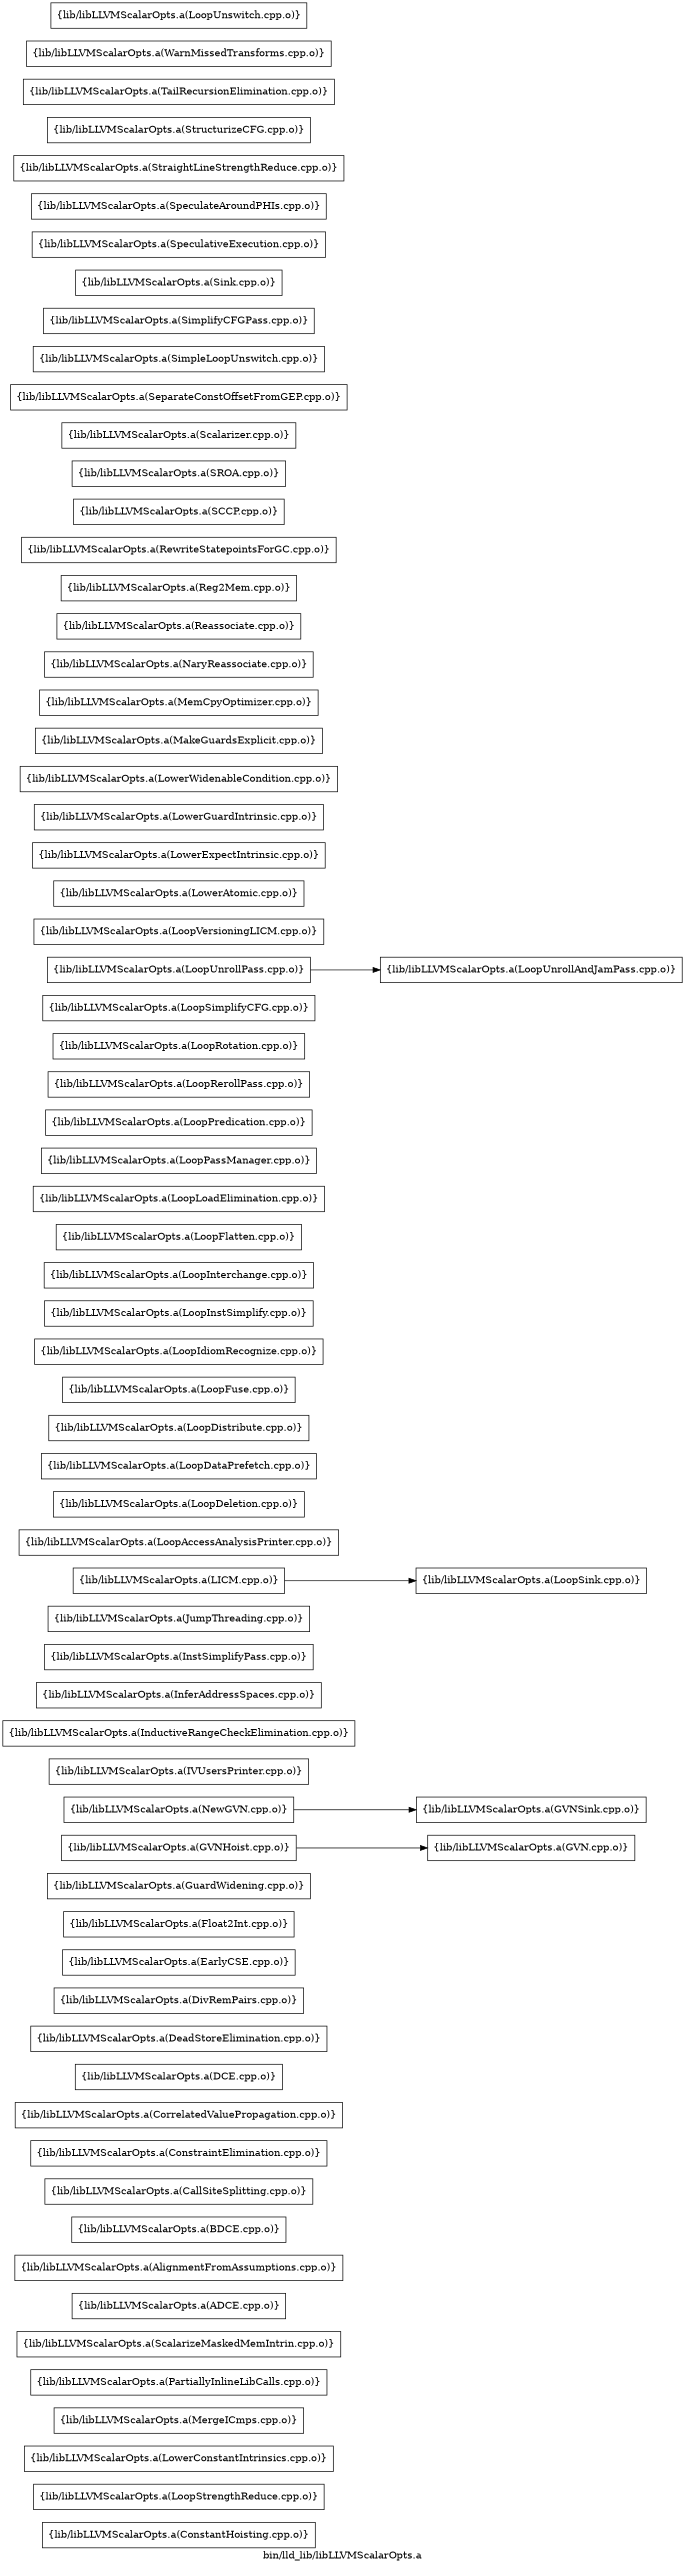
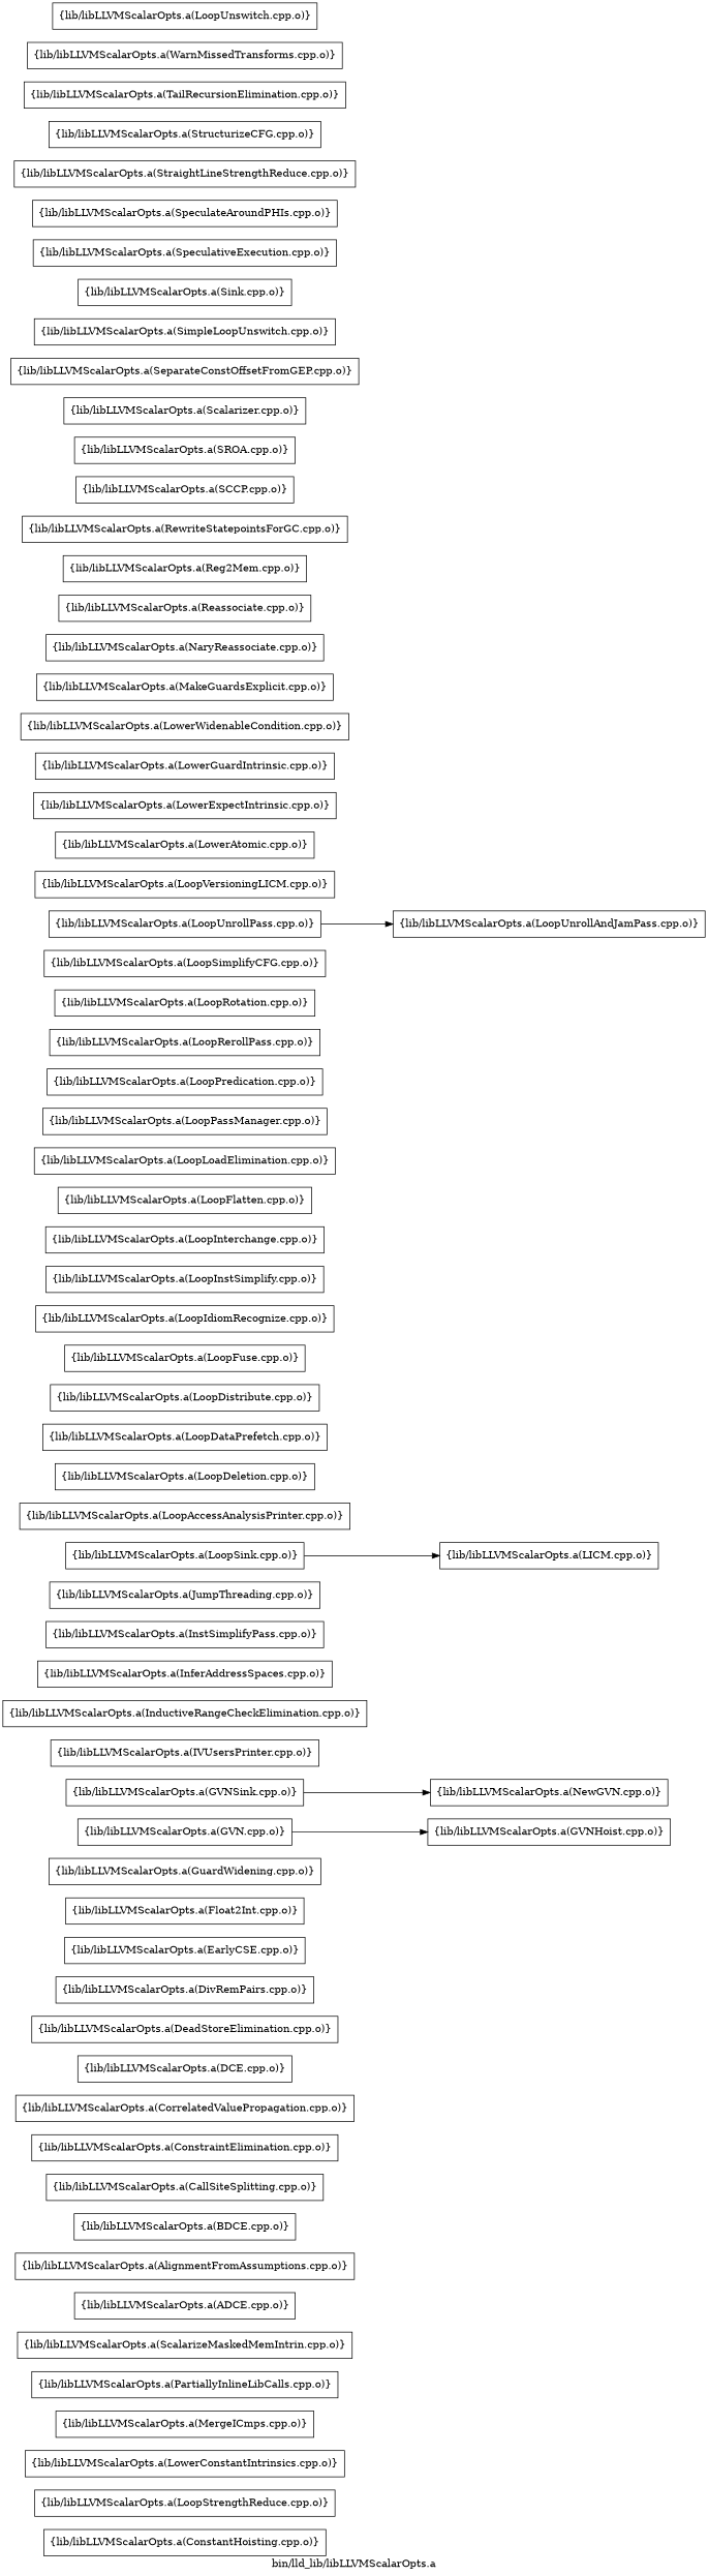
  digraph {
    label="bin/lld_lib/libLLVMScalarOpts.a"
    rankdir=LR
    node [group=0 shape=box]
    n1 [label="{lib/libLLVMScalarOpts.a(ConstantHoisting.cpp.o)}"]
    n2 [label="{lib/libLLVMScalarOpts.a(LoopStrengthReduce.cpp.o)}"]
    n3 [label="{lib/libLLVMScalarOpts.a(LowerConstantIntrinsics.cpp.o)}"]
    n4 [label="{lib/libLLVMScalarOpts.a(MergeICmps.cpp.o)}"]
    n5 [label="{lib/libLLVMScalarOpts.a(PartiallyInlineLibCalls.cpp.o)}"]
    n6 [label="{lib/libLLVMScalarOpts.a(ScalarizeMaskedMemIntrin.cpp.o)}"]
    n7 [label="{lib/libLLVMScalarOpts.a(ADCE.cpp.o)}"]
    n8 [label="{lib/libLLVMScalarOpts.a(AlignmentFromAssumptions.cpp.o)}"]
    n9 [label="{lib/libLLVMScalarOpts.a(BDCE.cpp.o)}"]
    n10 [label="{lib/libLLVMScalarOpts.a(CallSiteSplitting.cpp.o)}"]
    n11 [label="{lib/libLLVMScalarOpts.a(ConstraintElimination.cpp.o)}"]
    n12 [label="{lib/libLLVMScalarOpts.a(CorrelatedValuePropagation.cpp.o)}"]
    n13 [label="{lib/libLLVMScalarOpts.a(DCE.cpp.o)}"]
    n14 [label="{lib/libLLVMScalarOpts.a(DeadStoreElimination.cpp.o)}"]
    n15 [label="{lib/libLLVMScalarOpts.a(DivRemPairs.cpp.o)}"]
    n16 [label="{lib/libLLVMScalarOpts.a(EarlyCSE.cpp.o)}"]
    n17 [label="{lib/libLLVMScalarOpts.a(Float2Int.cpp.o)}"]
    n18 [label="{lib/libLLVMScalarOpts.a(GuardWidening.cpp.o)}"]
    n19 [label="{lib/libLLVMScalarOpts.a(GVN.cpp.o)}"]
    n20 [label="{lib/libLLVMScalarOpts.a(GVNHoist.cpp.o)}"]
    n21 [label="{lib/libLLVMScalarOpts.a(GVNSink.cpp.o)}"]
    n22 [label="{lib/libLLVMScalarOpts.a(NewGVN.cpp.o)}"]
    n23 [label="{lib/libLLVMScalarOpts.a(IVUsersPrinter.cpp.o)}"]
    n24 [label="{lib/libLLVMScalarOpts.a(InductiveRangeCheckElimination.cpp.o)}"]
    n25 [label="{lib/libLLVMScalarOpts.a(InferAddressSpaces.cpp.o)}"]
    n26 [label="{lib/libLLVMScalarOpts.a(InstSimplifyPass.cpp.o)}"]
    n27 [label="{lib/libLLVMScalarOpts.a(JumpThreading.cpp.o)}"]
    n28 [label="{lib/libLLVMScalarOpts.a(LICM.cpp.o)}"]
    n29 [label="{lib/libLLVMScalarOpts.a(LoopAccessAnalysisPrinter.cpp.o)}"]
    n30 [label="{lib/libLLVMScalarOpts.a(LoopSink.cpp.o)}"]
    n31 [label="{lib/libLLVMScalarOpts.a(LoopDeletion.cpp.o)}"]
    n32 [label="{lib/libLLVMScalarOpts.a(LoopDataPrefetch.cpp.o)}"]
    n33 [label="{lib/libLLVMScalarOpts.a(LoopDistribute.cpp.o)}"]
    n34 [label="{lib/libLLVMScalarOpts.a(LoopFuse.cpp.o)}"]
    n35 [label="{lib/libLLVMScalarOpts.a(LoopIdiomRecognize.cpp.o)}"]
    n36 [label="{lib/libLLVMScalarOpts.a(LoopInstSimplify.cpp.o)}"]
    n37 [label="{lib/libLLVMScalarOpts.a(LoopInterchange.cpp.o)}"]
    n38 [label="{lib/libLLVMScalarOpts.a(LoopFlatten.cpp.o)}"]
    n39 [label="{lib/libLLVMScalarOpts.a(LoopLoadElimination.cpp.o)}"]
    n40 [label="{lib/libLLVMScalarOpts.a(LoopPassManager.cpp.o)}"]
    n41 [label="{lib/libLLVMScalarOpts.a(LoopPredication.cpp.o)}"]
    n42 [label="{lib/libLLVMScalarOpts.a(LoopRerollPass.cpp.o)}"]
    n43 [label="{lib/libLLVMScalarOpts.a(LoopRotation.cpp.o)}"]
    n44 [label="{lib/libLLVMScalarOpts.a(LoopSimplifyCFG.cpp.o)}"]
    n45 [label="{lib/libLLVMScalarOpts.a(LoopUnrollPass.cpp.o)}"]
    n46 [label="{lib/libLLVMScalarOpts.a(LoopUnrollAndJamPass.cpp.o)}"]
    n47 [label="{lib/libLLVMScalarOpts.a(LoopVersioningLICM.cpp.o)}"]
    n48 [label="{lib/libLLVMScalarOpts.a(LowerAtomic.cpp.o)}"]
    n49 [label="{lib/libLLVMScalarOpts.a(LowerExpectIntrinsic.cpp.o)}"]
    n50 [label="{lib/libLLVMScalarOpts.a(LowerGuardIntrinsic.cpp.o)}"]
    n51 [label="{lib/libLLVMScalarOpts.a(LowerWidenableCondition.cpp.o)}"]
    n52 [label="{lib/libLLVMScalarOpts.a(MakeGuardsExplicit.cpp.o)}"]
-   n53 [label="{lib/libLLVMScalarOpts.a(MemCpyOptimizer.cpp.o)}"]
    n54 [label="{lib/libLLVMScalarOpts.a(NaryReassociate.cpp.o)}"]
    n55 [label="{lib/libLLVMScalarOpts.a(Reassociate.cpp.o)}"]
    n56 [label="{lib/libLLVMScalarOpts.a(Reg2Mem.cpp.o)}"]
    n57 [label="{lib/libLLVMScalarOpts.a(RewriteStatepointsForGC.cpp.o)}"]
    n58 [label="{lib/libLLVMScalarOpts.a(SCCP.cpp.o)}"]
    n59 [label="{lib/libLLVMScalarOpts.a(SROA.cpp.o)}"]
    n60 [label="{lib/libLLVMScalarOpts.a(Scalarizer.cpp.o)}"]
    n61 [label="{lib/libLLVMScalarOpts.a(SeparateConstOffsetFromGEP.cpp.o)}"]
    n62 [label="{lib/libLLVMScalarOpts.a(SimpleLoopUnswitch.cpp.o)}"]
-   n63 [label="{lib/libLLVMScalarOpts.a(SimplifyCFGPass.cpp.o)}"]
    n64 [label="{lib/libLLVMScalarOpts.a(Sink.cpp.o)}"]
    n65 [label="{lib/libLLVMScalarOpts.a(SpeculativeExecution.cpp.o)}"]
    n66 [label="{lib/libLLVMScalarOpts.a(SpeculateAroundPHIs.cpp.o)}"]
    n67 [label="{lib/libLLVMScalarOpts.a(StraightLineStrengthReduce.cpp.o)}"]
    n68 [label="{lib/libLLVMScalarOpts.a(StructurizeCFG.cpp.o)}"]
    n69 [label="{lib/libLLVMScalarOpts.a(TailRecursionElimination.cpp.o)}"]
    n70 [label="{lib/libLLVMScalarOpts.a(WarnMissedTransforms.cpp.o)}"]
    n71 [label="{lib/libLLVMScalarOpts.a(LoopUnswitch.cpp.o)}"]
-   n20 -> n19
-   n22 -> n21
-   n28 -> n30
+   n19 -> n20
+   n21 -> n22
+   n30 -> n28
    n45 -> n46
  }
